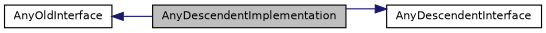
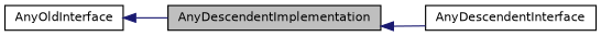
  digraph {
    rankdir=LR
    node [color=black fillcolor=white fontname=Helvetica fontsize=10 shape=record style=filled]
    edge [color=midnightblue dir=back fontname=Helvetica fontsize=10 labelfontname=Helvetica labelfontsize=10 style=solid]
    n1 [fillcolor=grey75 fontcolor=black height=0.2 label=AnyDescendentImplementation width=0.4]
    n2 [height=0.2 label=AnyDescendentInterface width=0.4]
    n3 [height=0.2 label=AnyOldInterface width=0.4]
-   n2 -> n1
+   n1 -> n2
    n3 -> n1
  }
